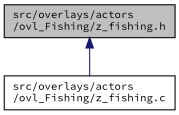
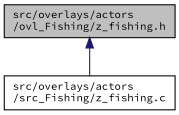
  digraph {
    fontname="Source Code Pro"
    node [color=black fontname="Source Code Pro" fontsize=10 shape=record style=filled]
    n1 [fillcolor=grey75 fontcolor=black height=0.2 label="src/overlays/actors\l/ovl_Fishing/z_fishing.h" width=0.4]
-   n2 [fillcolor=white height=0.2 label="src/overlays/actors\l/ovl_Fishing/z_fishing.c" width=0.4]
+   n2 [fillcolor=white height=0.2 label="src/overlays/actors\l/src_Fishing/z_fishing.c" width=0.4]
    n1 -> n2 [color=midnightblue dir=back fontname="Source Code Pro" fontsize=10 labelfontname=Helvetica labelfontsize=10 style=solid]
  }
